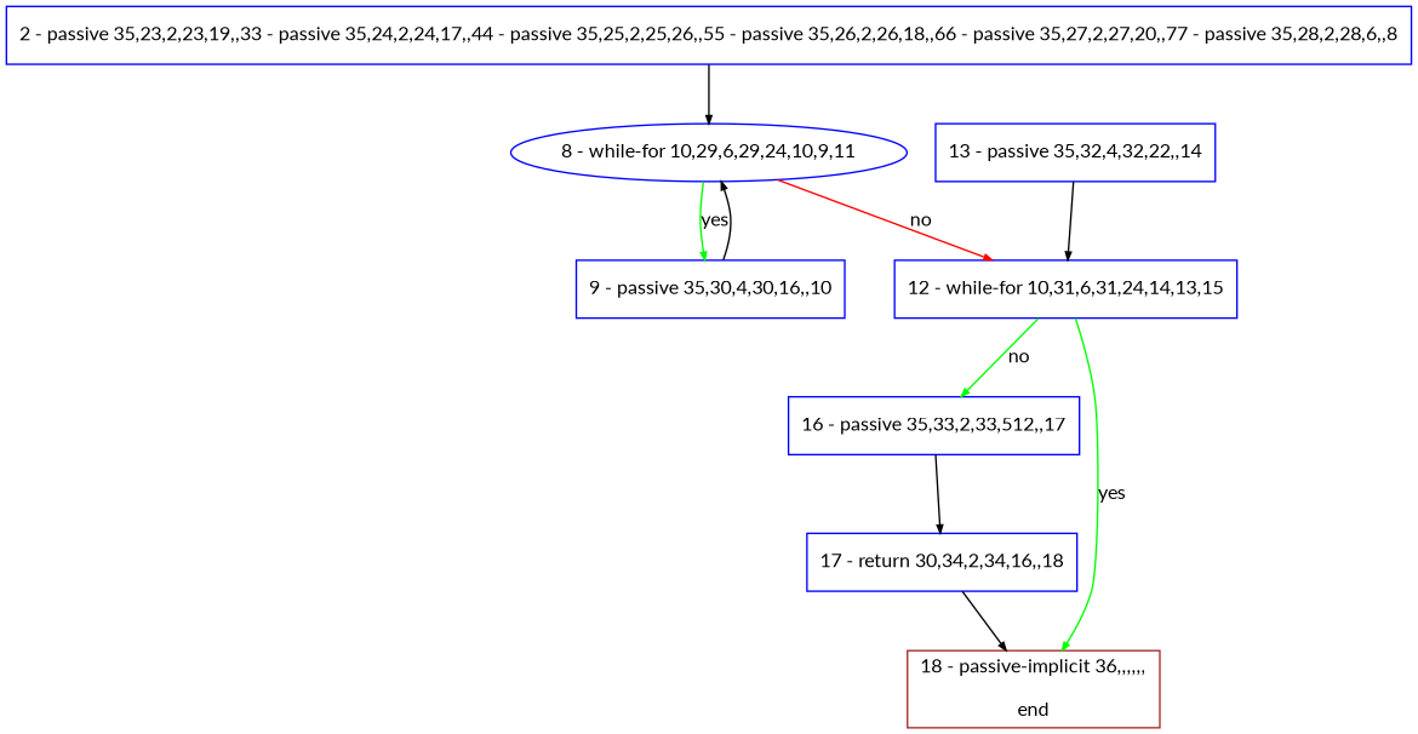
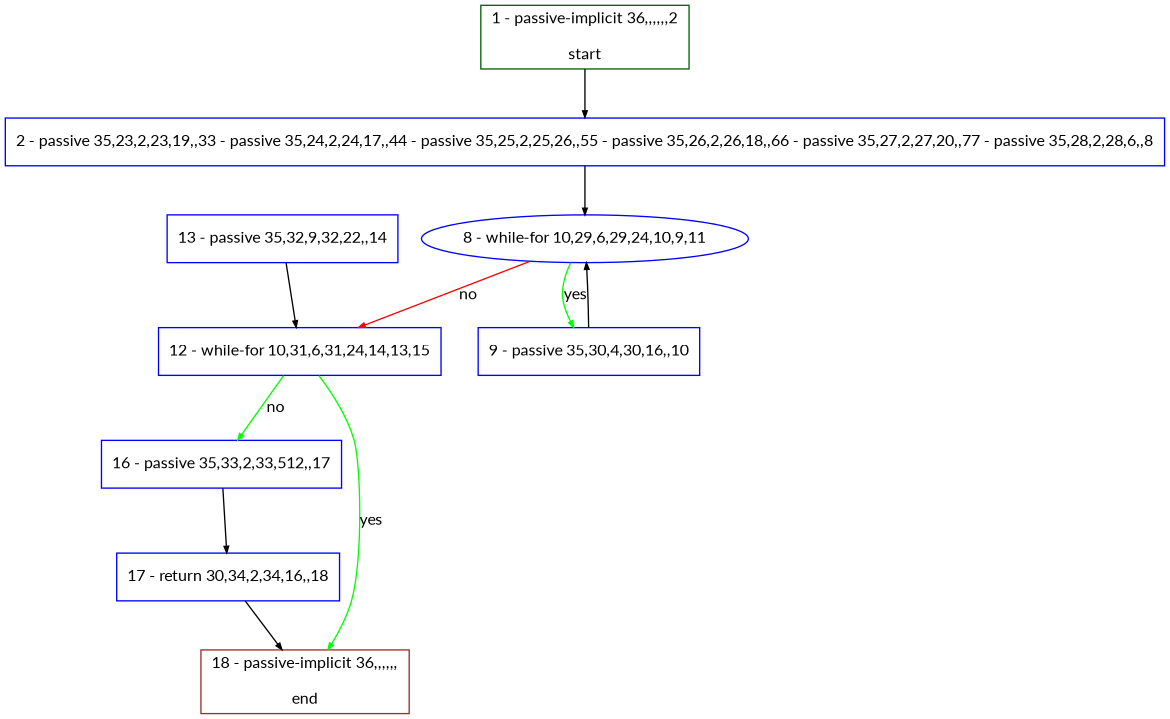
  digraph {
    bgcolor=white
    compound=true
    fillcolor="#FFFFCC"
    fontname=Lato
    fontsize=12
    pack=true
    packmode=clust
    style="rounded,filled"
    node [color="#0000ff" compound=true fillcolor="#ffffff" fixedsize=false fontname=Lato fontsize=12 node_initialized=no shape=box style=filled]
    edge [arrowhead=normal arrowsize=0.5 arrowtail=none color="#000000" compound=true dir=forward fontcolor=black fontname=Lato fontsize=12]
    n1 [label="2 - passive 35,23,2,23,19,,33 - passive 35,24,2,24,17,,44 - passive 35,25,2,25,26,,55 - passive 35,26,2,26,18,,66 - passive 35,27,2,27,20,,77 - passive 35,28,2,28,6,,8"]
    n2 [label="8 - while-for 10,29,6,29,24,10,9,11" shape=oval]
    n3 [label="9 - passive 35,30,4,30,16,,10"]
    n4 [label="12 - while-for 10,31,6,31,24,14,13,15"]
+   n5 [color="#006400" label="1 - passive-implicit 36,,,,,,2\n\nstart"]
    n6 [label="16 - passive 35,33,2,33,512,,17"]
    n7 [color="#a52a2a" label="18 - passive-implicit 36,,,,,,\n\nend"]
-   n8 [label="13 - passive 35,32,4,32,22,,14"]
+   n8 [label="13 - passive 35,32,9,32,22,,14"]
    n9 [label="17 - return 30,34,2,34,16,,18"]
    n1 -> n2
    n2 -> n3 [color="#00ff00" label=yes]
    n2 -> n4 [color="#ff0000" label=no]
    n3 -> n2
    n4 -> n6 [color="#00ff00" label=no]
    n4 -> n7 [color="#00ff00" label=yes]
+   n5 -> n1
    n6 -> n9
    n8 -> n4
    n9 -> n7
  }
